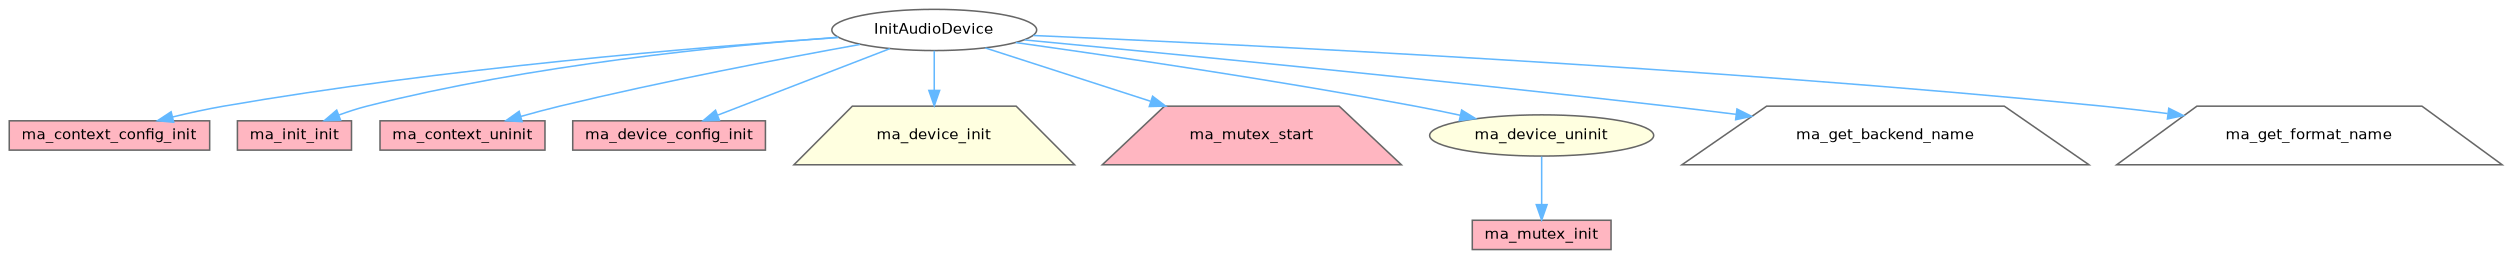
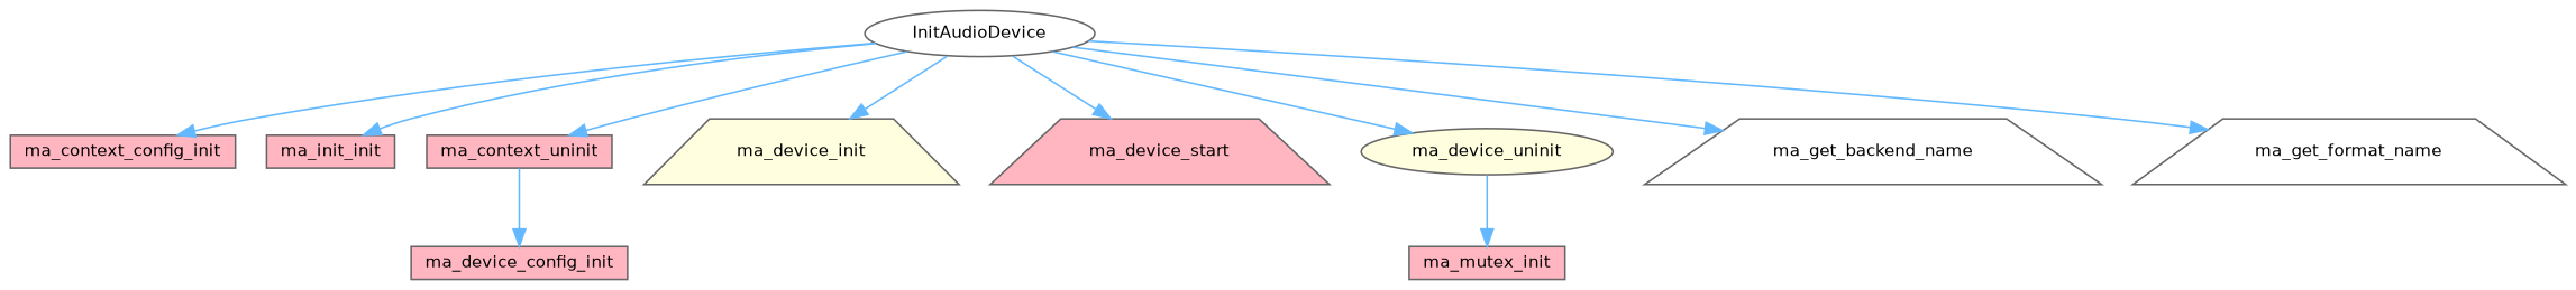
  digraph {
    rankdir=TB
    node [color=grey40 fillcolor=lightpink fontname=Helvetica fontsize=10 shape=box style=filled]
    edge [color=steelblue1 fontname=Helvetica fontsize=10 labelfontname=Helvetica labelfontsize=10 style=solid]
    n1 [color=gray40 fillcolor=white fontcolor=black height=0.2 label=InitAudioDevice shape=ellipse width=0.4]
    n2 [height=0.2 label=ma_context_config_init width=0.4]
    n3 [height=0.2 label=ma_init_init width=0.4]
    n4 [height=0.2 label=ma_context_uninit width=0.4]
    n5 [height=0.2 label=ma_device_config_init width=0.4]
    n6 [fillcolor=lightyellow height=0.2 label=ma_device_init shape=trapezium width=0.4]
-   n7 [height=0.2 label=ma_mutex_start shape=trapezium width=0.4]
+   n7 [height=0.2 label=ma_device_start shape=trapezium width=0.4]
    n8 [fillcolor=lightyellow height=0.2 label=ma_device_uninit shape=ellipse width=0.4]
    n9 [fillcolor=white height=0.2 label=ma_get_backend_name shape=trapezium width=0.4]
    n10 [fillcolor=white height=0.2 label=ma_get_format_name shape=trapezium width=0.4]
    n11 [height=0.2 label=ma_mutex_init width=0.4]
    n1 -> n2
    n1 -> n3
    n1 -> n4
-   n1 -> n5
+   n4 -> n5
    n1 -> n6
    n1 -> n7
    n1 -> n8
    n1 -> n9
    n1 -> n10
    n8 -> n11
  }
